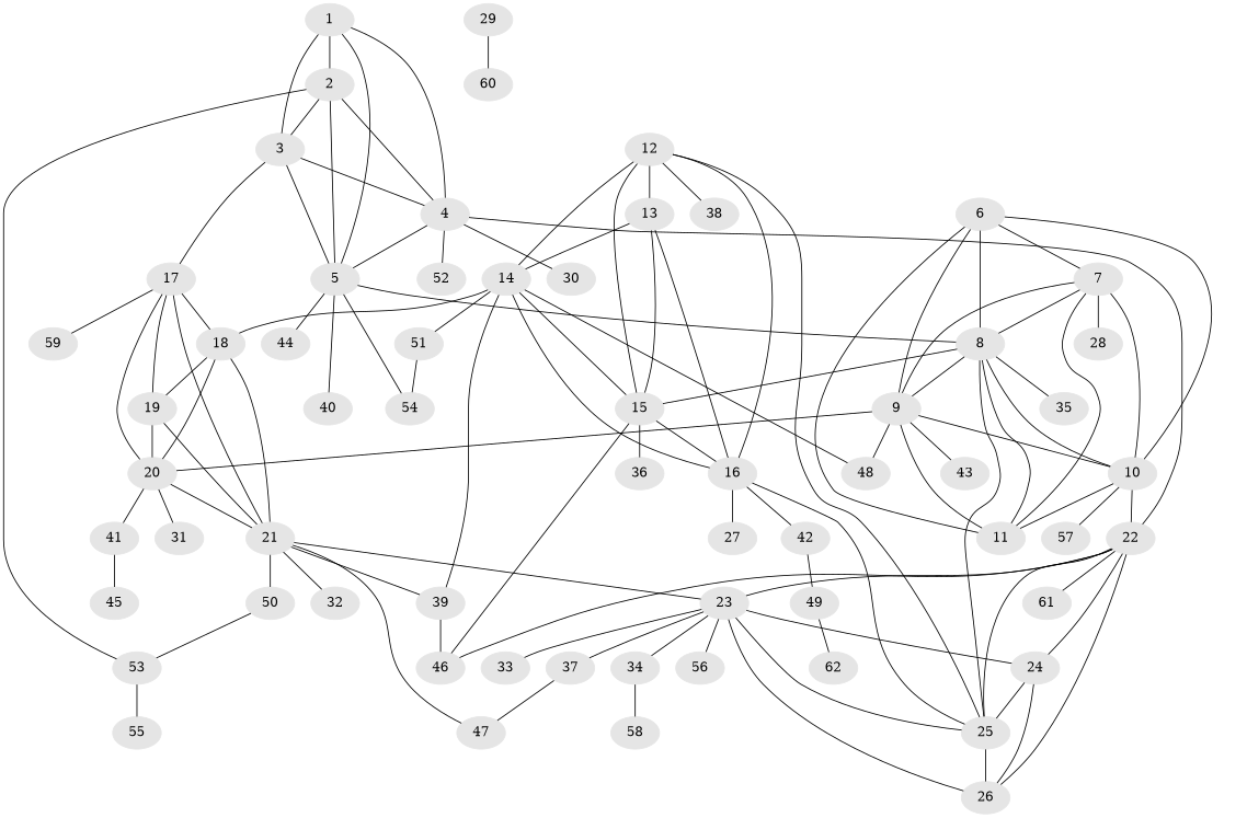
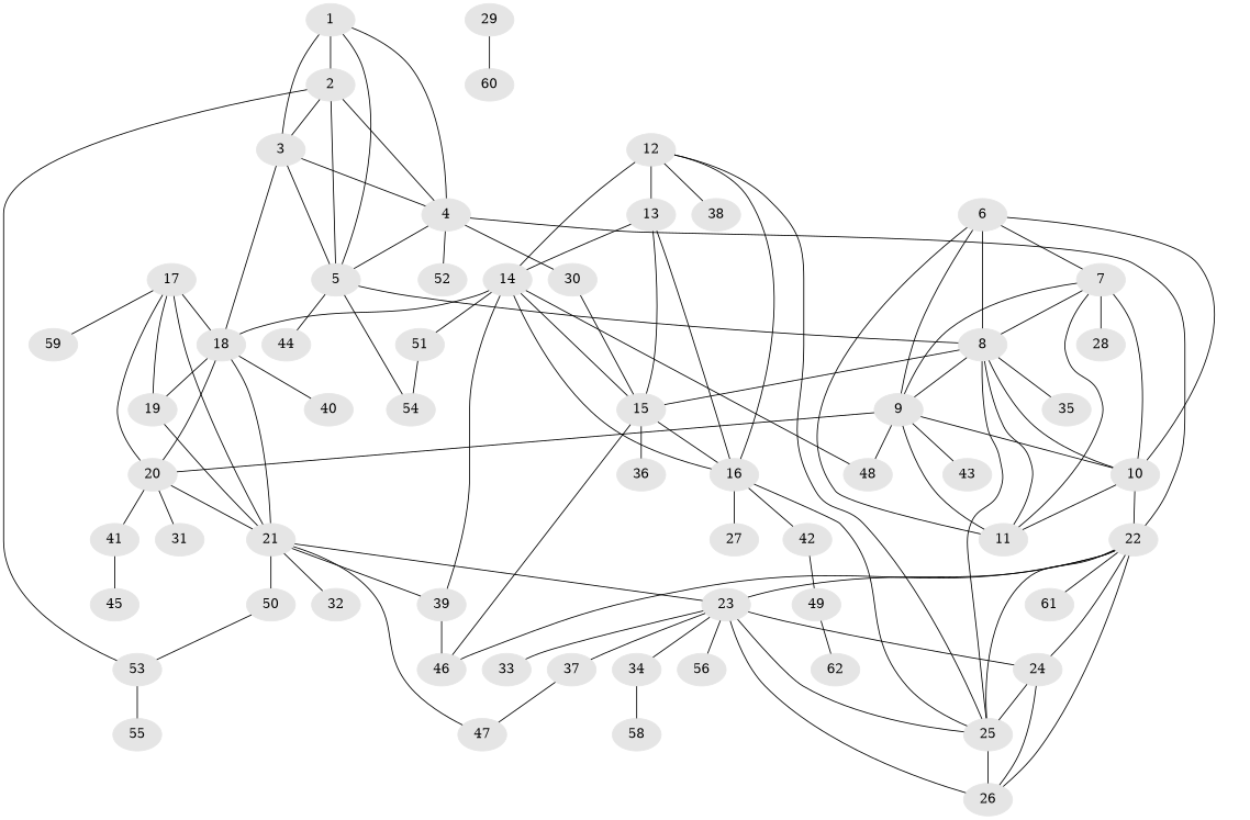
  graph {
    node [color=gray90 style=filled]
    edge [weight=1.0]
    1
    2
    3
    4
    5
    53
    17
    22
    30
    52
    8
    40
    44
    54
    16
    25
    27
    42
    29
    60
    55
    20
    18
    19
    21
    59
    46
    23
    24
    26
    61
    9
    10
    11
    15
    35
    6
    7
    28
    43
    48
-   57
    36
    31
    41
    12
    13
    14
    38
    39
    51
    49
    32
    47
    50
    45
    33
    34
    37
    56
    58
    62
    1 -- 2
    1 -- 3 [weight=2.0]
    1 -- 4
    1 -- 5
    2 -- 3 [weight=2.0]
    2 -- 4
    2 -- 5
    2 -- 53
    3 -- 4 [weight=2.0]
    3 -- 5 [weight=2.0]
-   3 -- 17
+   3 -- 18
    4 -- 5
    4 -- 22
    4 -- 30 [weight=2.0]
    4 -- 52
    5 -- 8
-   5 -- 40
+   18 -- 40
    5 -- 44
    5 -- 54
    53 -- 55
    17 -- 20
    17 -- 18 [weight=2.0]
    17 -- 19
    17 -- 21
    17 -- 59
    22 -- 25 [weight=2.0]
    22 -- 46
    22 -- 23
    22 -- 24
    22 -- 26
    22 -- 61
    8 -- 25
    8 -- 9
    8 -- 10
    8 -- 11
    8 -- 15
    8 -- 35
    16 -- 25 [weight=2.0]
    16 -- 27
    16 -- 42
    25 -- 26 [weight=2.0]
    42 -- 49
    29 -- 60
    20 -- 21
    20 -- 31
    20 -- 41
    18 -- 20 [weight=2.0]
    18 -- 19 [weight=2.0]
    18 -- 21 [weight=2.0]
-   19 -- 20
    19 -- 21
    21 -- 23
    21 -- 39
    21 -- 32
    21 -- 47
    21 -- 50 [weight=3.0]
    23 -- 25 [weight=2.0]
    23 -- 24
    23 -- 26
    23 -- 33
    23 -- 34
    23 -- 37
    23 -- 56
    24 -- 25 [weight=4.0]
    24 -- 26
    9 -- 20
    9 -- 10
    9 -- 11
    9 -- 43
    9 -- 48
    10 -- 22
    10 -- 11
-   10 -- 57
    15 -- 16
    15 -- 46
    15 -- 36 [weight=4.0]
    6 -- 8 [weight=3.0]
    6 -- 9
    6 -- 10
    6 -- 11
    6 -- 7
    7 -- 8
    7 -- 9
    7 -- 10
    7 -- 11
    7 -- 28 [weight=4.0]
    41 -- 45
    12 -- 16 [weight=2.0]
    12 -- 25
-   12 -- 15 [weight=2.0]
+   30 -- 15 [weight=2.0]
    12 -- 13 [weight=5.0]
    12 -- 14 [weight=2.0]
    12 -- 38
    13 -- 16
    13 -- 15
    13 -- 14
    14 -- 16
    14 -- 18
    14 -- 15
    14 -- 48
    14 -- 39
    14 -- 51 [weight=2.0]
    39 -- 46
    51 -- 54
    49 -- 62
    50 -- 53
    34 -- 58
    37 -- 47
  }
